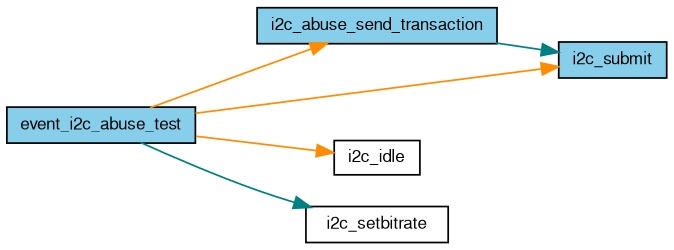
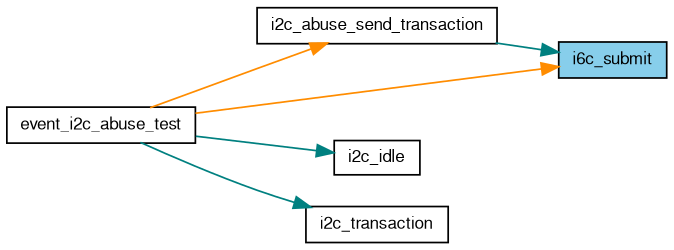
  digraph {
    rankdir=LR
    node [color=black fillcolor=white fontname=FreeSans fontsize=10 shape=record style=filled]
    edge [color=darkorange fontname=FreeSans fontsize=10 labelfontname=FreeSans labelfontsize=10 style=solid]
-   n1 [fillcolor=skyblue fontcolor=black height=0.2 label=event_i2c_abuse_test width=0.4]
-   n2 [fillcolor=skyblue height=0.2 label=i2c_abuse_send_transaction width=0.4]
-   n3 [fillcolor=skyblue height=0.2 label=i2c_submit width=0.4]
+   n1 [fontcolor=black height=0.2 label=event_i2c_abuse_test width=0.4]
+   n2 [height=0.2 label=i2c_abuse_send_transaction width=0.4]
+   n3 [fillcolor=skyblue height=0.2 label=i6c_submit width=0.4]
    n4 [height=0.2 label=i2c_idle width=0.4]
-   n5 [height=0.2 label=i2c_setbitrate width=0.4]
+   n5 [height=0.2 label=i2c_transaction width=0.4]
    n1 -> n2
    n1 -> n3
-   n1 -> n4
+   n1 -> n4 [color=teal]
    n1 -> n5 [color=teal]
    n2 -> n3 [color=teal]
  }
